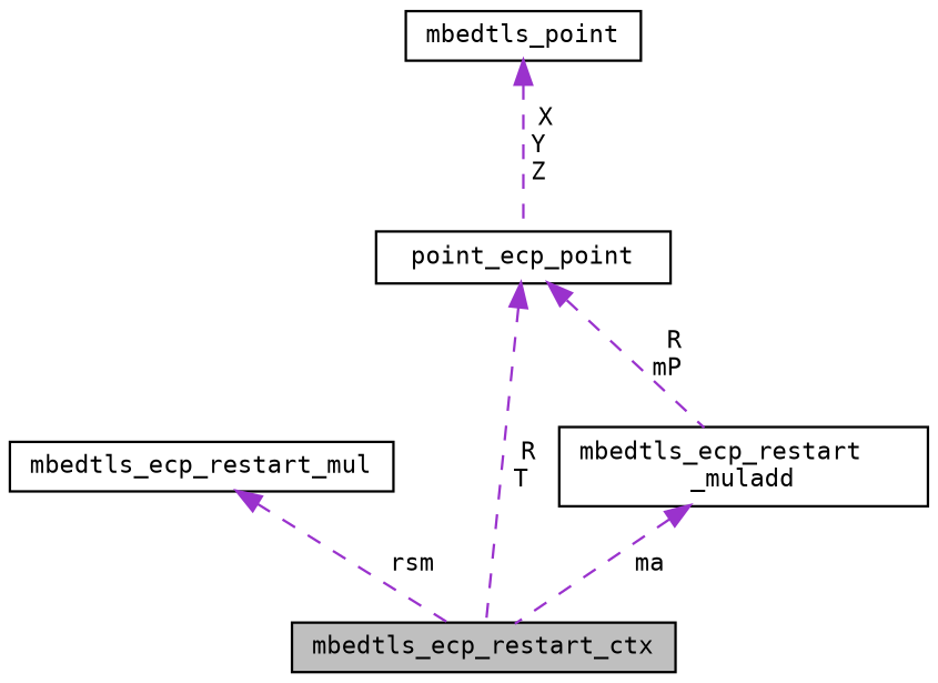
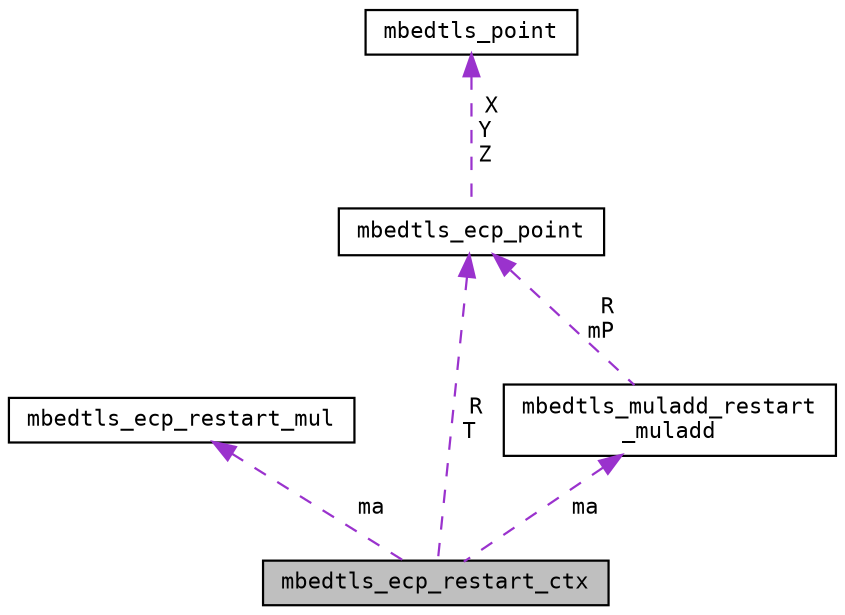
  digraph {
    fontname="DejaVu Sans Mono"
    node [color=black fillcolor=white fontname="DejaVu Sans Mono" fontsize=10 shape=record style=filled]
    edge [color=darkorchid3 dir=back fontname="DejaVu Sans Mono" fontsize=10 labelfontname=Helvetica labelfontsize=10 style=dashed]
    n1 [fillcolor=grey75 fontcolor=black height=0.2 label=mbedtls_ecp_restart_ctx width=0.4]
    n2 [height=0.2 label=mbedtls_ecp_restart_mul width=0.4]
-   n3 [height=0.2 label=point_ecp_point width=0.4]
-   n4 [height=0.2 label="mbedtls_ecp_restart\l_muladd" width=0.4]
+   n3 [height=0.2 label=mbedtls_ecp_point width=0.4]
+   n4 [height=0.2 label="mbedtls_muladd_restart\l_muladd" width=0.4]
    n5 [height=0.2 label=mbedtls_point width=0.4]
-   n2 -> n1 [label=" rsm"]
+   n2 -> n1 [label=" ma"]
    n3 -> n1 [label=" R\nT"]
    n3 -> n4 [label=" R\nmP"]
    n4 -> n1 [label=" ma"]
    n5 -> n3 [label=" X\nY\nZ"]
  }
